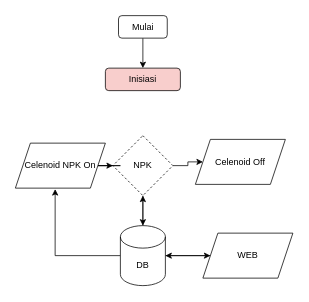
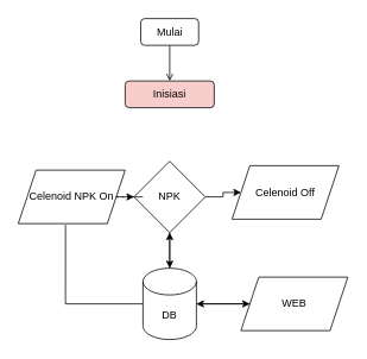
  <mxCell id="0" />
  <mxCell id="1" parent="0" />
- <mxCell id="2" style="edgeStyle=orthogonalEdgeStyle;rounded=0;orthogonalLoop=1;jettySize=auto;html=1;entryX=0.5;entryY=0;entryDx=0;entryDy=0;" edge="1" parent="1" source="3" target="4"><mxGeometry relative="1" as="geometry" /></mxCell>
+ <mxCell id="2" style="edgeStyle=orthogonalEdgeStyle;rounded=0;orthogonalLoop=1;jettySize=auto;html=1;entryX=0.5;entryY=0;entryDx=0;entryDy=0;endArrow=open;" edge="1" parent="1" source="3" target="4"><mxGeometry relative="1" as="geometry" /></mxCell>
  <mxCell id="3" value="Mulai" style="rounded=1;whiteSpace=wrap;html=1;" vertex="1" parent="1"><mxGeometry x="157.5" y="20" width="65" height="30" as="geometry" /></mxCell>
  <mxCell id="4" value="Inisiasi" style="rounded=1;whiteSpace=wrap;html=1;fillColor=#f8cecc;" vertex="1" parent="1"><mxGeometry x="140" y="90" width="100" height="30" as="geometry" /></mxCell>
  <mxCell id="5" style="edgeStyle=orthogonalEdgeStyle;rounded=0;orthogonalLoop=1;jettySize=auto;html=1;entryX=0.5;entryY=0;entryDx=0;entryDy=0;entryPerimeter=0;" edge="1" parent="1" source="7" target="11"><mxGeometry relative="1" as="geometry" /></mxCell>
  <mxCell id="6" style="edgeStyle=orthogonalEdgeStyle;rounded=0;orthogonalLoop=1;jettySize=auto;html=1;entryX=0;entryY=0.5;entryDx=0;entryDy=0;" edge="1" parent="1" source="7" target="16"><mxGeometry relative="1" as="geometry" /></mxCell>
- <mxCell id="7" value="NPK" style="rhombus;whiteSpace=wrap;html=1;dashed=1;" vertex="1" parent="1"><mxGeometry x="150" y="180" width="80" height="80" as="geometry" /></mxCell>
+ <mxCell id="7" value="NPK" style="rhombus;whiteSpace=wrap;html=1;" vertex="1" parent="1"><mxGeometry x="150" y="180" width="80" height="80" as="geometry" /></mxCell>
  <mxCell id="8" style="edgeStyle=orthogonalEdgeStyle;rounded=0;orthogonalLoop=1;jettySize=auto;html=1;entryX=0.5;entryY=1;entryDx=0;entryDy=0;" edge="1" parent="1" source="11" target="7"><mxGeometry relative="1" as="geometry" /></mxCell>
- <mxCell id="9" style="edgeStyle=orthogonalEdgeStyle;rounded=0;orthogonalLoop=1;jettySize=auto;html=1;entryX=0.442;entryY=1.022;entryDx=0;entryDy=0;entryPerimeter=0;" edge="1" parent="1" source="11" target="15"><mxGeometry relative="1" as="geometry" /></mxCell>
+ <mxCell id="9" style="edgeStyle=orthogonalEdgeStyle;rounded=0;orthogonalLoop=1;jettySize=auto;html=1;entryX=0.442;entryY=1.022;entryDx=0;entryDy=0;entryPerimeter=0;endArrow=none;" edge="1" parent="1" source="11" target="15"><mxGeometry relative="1" as="geometry" /></mxCell>
  <mxCell id="10" style="edgeStyle=orthogonalEdgeStyle;rounded=0;orthogonalLoop=1;jettySize=auto;html=1;entryX=0;entryY=0.5;entryDx=0;entryDy=0;" edge="1" parent="1" source="11" target="13"><mxGeometry relative="1" as="geometry" /></mxCell>
  <mxCell id="11" value="DB" style="shape=cylinder3;whiteSpace=wrap;html=1;boundedLbl=1;backgroundOutline=1;size=15;" vertex="1" parent="1"><mxGeometry x="160" y="300" width="60" height="80" as="geometry" /></mxCell>
  <mxCell id="12" style="edgeStyle=orthogonalEdgeStyle;rounded=0;orthogonalLoop=1;jettySize=auto;html=1;entryX=1;entryY=0.5;entryDx=0;entryDy=0;entryPerimeter=0;" edge="1" parent="1" source="13" target="11"><mxGeometry relative="1" as="geometry" /></mxCell>
  <mxCell id="13" value="WEB" style="shape=parallelogram;perimeter=parallelogramPerimeter;whiteSpace=wrap;html=1;fixedSize=1;" vertex="1" parent="1"><mxGeometry x="270" y="310" width="120" height="60" as="geometry" /></mxCell>
- <mxCell id="14" style="edgeStyle=orthogonalEdgeStyle;rounded=0;orthogonalLoop=1;jettySize=auto;html=1;" edge="1" parent="1" source="15" target="7"><mxGeometry relative="1" as="geometry" /></mxCell>
+ <mxCell id="14" style="edgeStyle=orthogonalEdgeStyle;rounded=0;orthogonalLoop=1;jettySize=auto;html=1;dashed=1;" edge="1" parent="1" source="15" target="7"><mxGeometry relative="1" as="geometry" /></mxCell>
  <mxCell id="15" value="Celenoid NPK On" style="shape=parallelogram;perimeter=parallelogramPerimeter;whiteSpace=wrap;html=1;fixedSize=1;" vertex="1" parent="1"><mxGeometry x="20" y="190" width="120" height="60" as="geometry" /></mxCell>
  <mxCell id="16" value="Celenoid Off" style="shape=parallelogram;perimeter=parallelogramPerimeter;whiteSpace=wrap;html=1;fixedSize=1;" vertex="1" parent="1"><mxGeometry x="260" y="185" width="120" height="60" as="geometry" /></mxCell>
